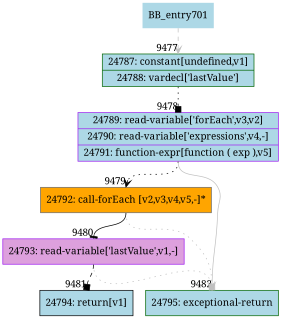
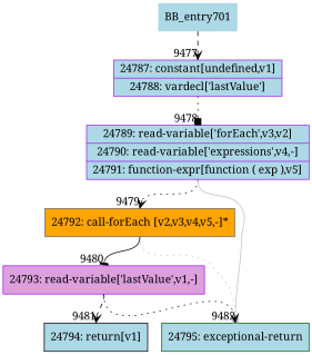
  digraph {
    fontname="Noto Serif"
    rankdir=TD
    node [color=gray40 fillcolor=lightblue fontname="Noto Serif" shape=record style=filled]
    edge [arrowhead=vee fontname="Noto Serif" headport=n style=dotted tailport=s]
    BB_entry701 [shape=none]
-   n2 [color=darkgreen label="{24787: constant[undefined,v1]|24788: vardecl['lastValue']}"]
+   n2 [color=purple label="{24787: constant[undefined,v1]|24788: vardecl['lastValue']}"]
    n3 [color=purple label="{24789: read-variable['forEach',v3,v2]|24790: read-variable['expressions',v4,-]|24791: function-expr[function ( exp ),v5]}"]
    n4 [fillcolor=orange label="{24792: call-forEach [v2,v3,v4,v5,-]*}"]
    n5 [color=darkgreen label="{24795: exceptional-return}"]
    n6 [color=purple fillcolor=plum label="{24793: read-variable['lastValue',v1,-]}"]
    n7 [color=black label="{24794: return[v1]}"]
-   BB_entry701 -> n2 [headlabel="    9477" style=dashed color=gray]
+   BB_entry701 -> n2 [headlabel="    9477" style=dashed]
    n2 -> n3 [arrowhead=box headlabel="      9478"]
    n3 -> n4 [headlabel="      9479"]
    n3 -> n5 [color=gray headlabel="      9482" style=solid]
    n4 -> n5 [arrowhead=box color=gray]
    n4 -> n6 [arrowhead=tee headlabel="      9480" style=solid]
-   n6 -> n5 [color=gray]
-   n6 -> n7 [arrowhead=box headlabel="      9481" style=dashed]
+   n6 -> n5 [color=black]
+   n6 -> n7 [headlabel="      9481" style=dashed]
  }
